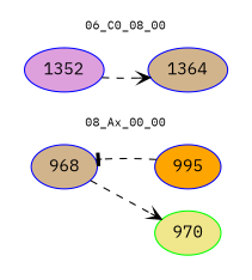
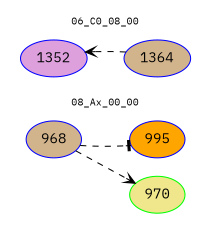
  digraph {
    fontname="IBM Plex Mono"
    rankdir=LR
    node [color=blue fillcolor=tan fontname="IBM Plex Mono" style=filled]
    edge [arrowhead=vee color=black fontname="IBM Plex Mono" style=dashed]
    n1 [label=968]
    n2 [color=green fillcolor=khaki label=970]
    n3 [fillcolor=orange label=995]
    n4 [fillcolor=plum label=1352]
    n5 [label=1364]
    subgraph cluster_1 {
      color=white
      fontsize=10
      label="08_Ax_00_00"
      n1
      n2
      n3
    }
    subgraph cluster_2 {
      color=white
      fontsize=10
      label="06_C0_08_00"
      n4
      n5
    }
    n1 -> n2
-   n3 -> n1 [arrowhead=tee]
-   n4 -> n5
+   n1 -> n3 [arrowhead=tee]
+   n5 -> n4
  }
